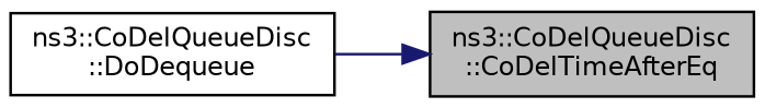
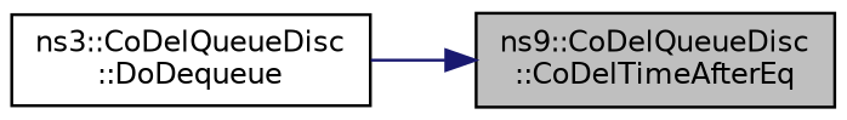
  digraph {
    rankdir=RL
    node [color=black fontname=Helvetica fontsize=10 shape=record style=filled]
-   n1 [fillcolor=grey75 fontcolor=black height=0.2 label="ns3::CoDelQueueDisc\l::CoDelTimeAfterEq" width=0.4]
+   n1 [fillcolor=grey75 fontcolor=black height=0.2 label="ns9::CoDelQueueDisc\l::CoDelTimeAfterEq" width=0.4]
    n2 [fillcolor=white height=0.2 label="ns3::CoDelQueueDisc\l::DoDequeue" width=0.4]
    n1 -> n2 [color=midnightblue dir=back fontname=Helvetica fontsize=10 labelfontname=Helvetica labelfontsize=10 style=solid]
  }
